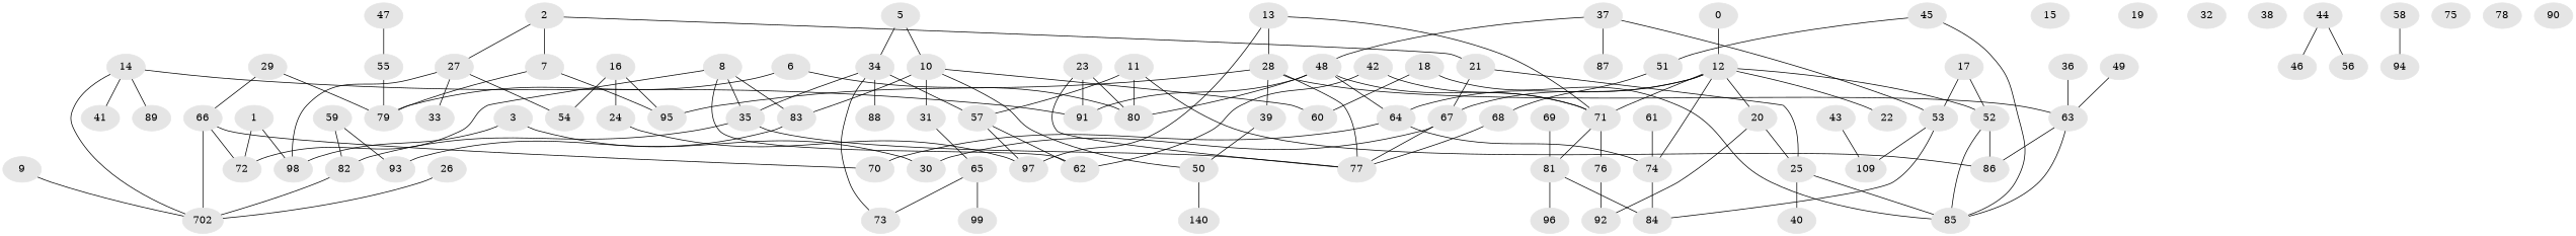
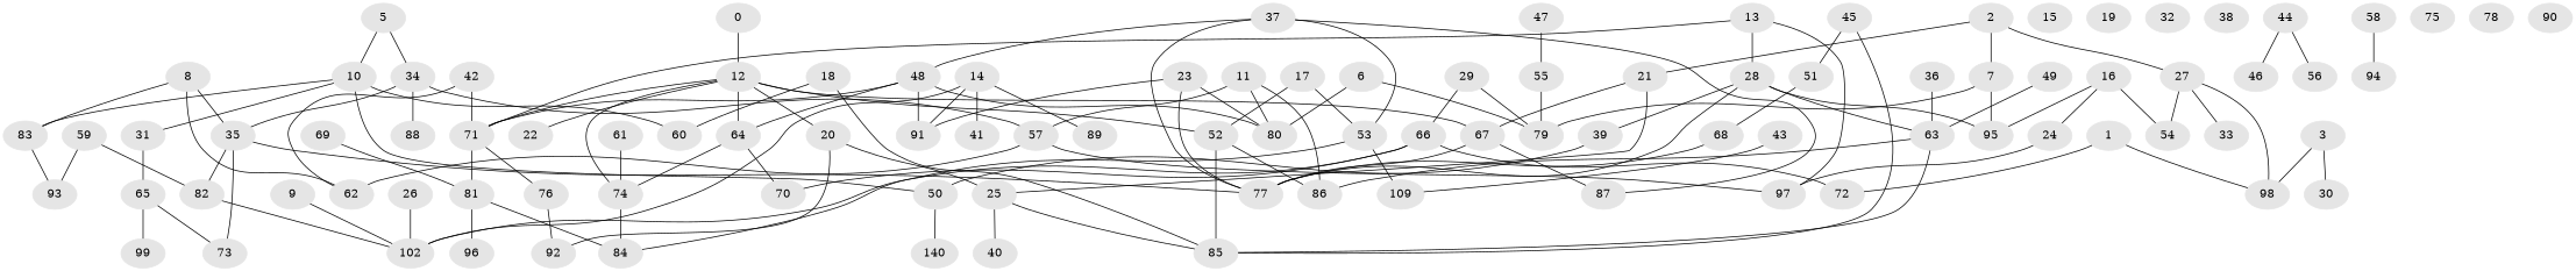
  graph {
    node [color=gray90 style=filled]
    1
    72
    98
    2
    7
    21
    27
    79
    95
    67
    25
    54
    33
    3
    30
    n16 [label=0]
    12
    20
    22
    52
    64
    71
    74
    5
    10
    34
    83
    31
    50
    60
    35
    57
    88
    6
    80
    8
    62
    77
    73
    82
    93
    9
-   102 [label=702]
+   102
    65
    n45 [label=140]
    11
    86
    97
    92
    85
    70
    87
    81
    76
    84
    13
    28
    39
    63
    14
    41
    89
    91
    15
    16
    24
    17
    53
    n69 [label=109]
    18
    19
    40
    23
    26
    29
    66
    99
    32
    36
    37
    48
    38
    59
    42
    43
    44
    46
    56
    45
    51
    68
    47
    55
    49
    58
    94
    61
    69
    96
    75
    78
    90
    1 -- 72
    1 -- 98
    2 -- 7
    2 -- 21
    2 -- 27
    7 -- 79
    7 -- 95
    21 -- 67
    21 -- 25
    27 -- 98
    27 -- 54
    27 -- 33
    67 -- 77
-   67 -- 30
+   67 -- 87
    25 -- 85
    25 -- 40
    3 -- 98
    3 -- 30
    n16 -- 12
    12 -- 67
    12 -- 20
    12 -- 22
    12 -- 52
    12 -- 64
    12 -- 71
    12 -- 74
    20 -- 25
    20 -- 92
    52 -- 86
    52 -- 85
    64 -- 74
    64 -- 70
    71 -- 81
    71 -- 76
    74 -- 84
    5 -- 10
    5 -- 34
    10 -- 83
    10 -- 31
    10 -- 50
    10 -- 60
    34 -- 35
    34 -- 57
    34 -- 88
    83 -- 93
    31 -- 65
    50 -- n45
    35 -- 77
-   34 -- 73
+   35 -- 73
    35 -- 82
    57 -- 62
    57 -- 97
    6 -- 79
    6 -- 80
-   8 -- 72
    8 -- 83
    8 -- 35
    8 -- 62
    82 -- 102
    9 -- 102
    65 -- 73
    65 -- 99
    11 -- 57
    11 -- 80
    11 -- 86
    81 -- 84
    81 -- 96
    76 -- 92
    13 -- 71
    13 -- 97
    13 -- 28
    28 -- 95
    28 -- 77
    28 -- 39
    28 -- 63
    39 -- 50
    63 -- 86
    63 -- 85
    14 -- 102
    14 -- 41
    14 -- 89
    14 -- 91
    16 -- 95
    16 -- 54
    16 -- 24
    24 -- 97
    17 -- 52
    17 -- 53
    53 -- 84
    53 -- n69
    18 -- 60
    18 -- 85
    23 -- 80
    23 -- 77
    23 -- 91
    26 -- 102
    29 -- 79
    29 -- 66
    66 -- 72
    66 -- 102
    66 -- 70
    36 -- 63
+   37 -- 77
    37 -- 87
    37 -- 53
    37 -- 48
    48 -- 64
    48 -- 71
    48 -- 80
    48 -- 91
    59 -- 82
    59 -- 93
    42 -- 71
    42 -- 62
    43 -- n69
    44 -- 46
    44 -- 56
    45 -- 85
    45 -- 51
    51 -- 68
    68 -- 77
    47 -- 55
    55 -- 79
    49 -- 63
    58 -- 94
    61 -- 74
    69 -- 81
  }
